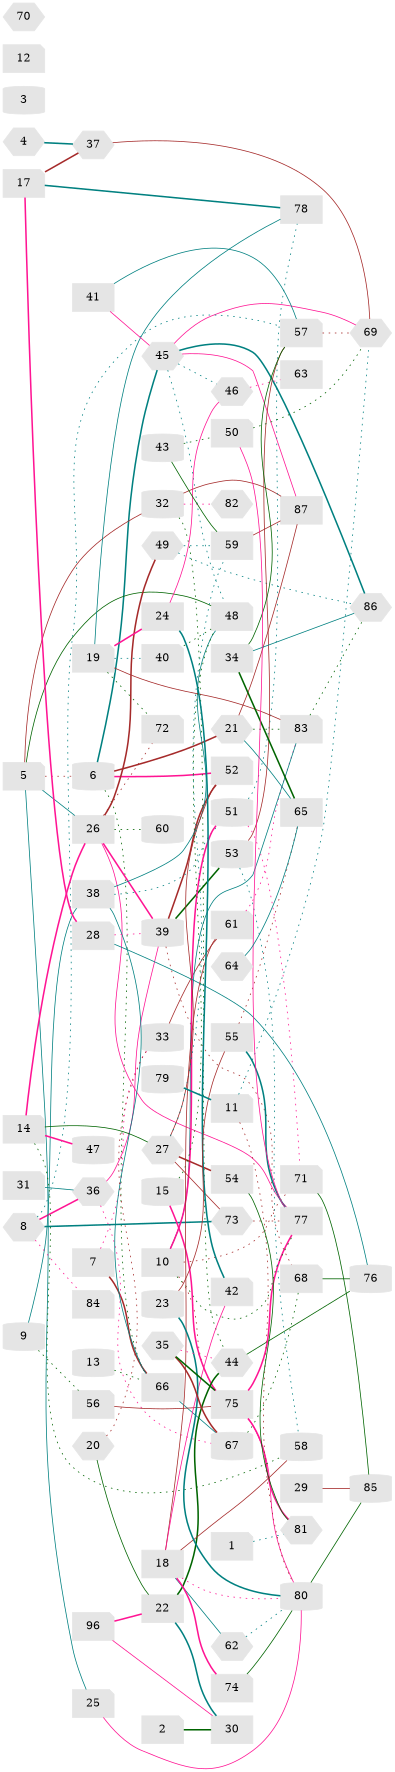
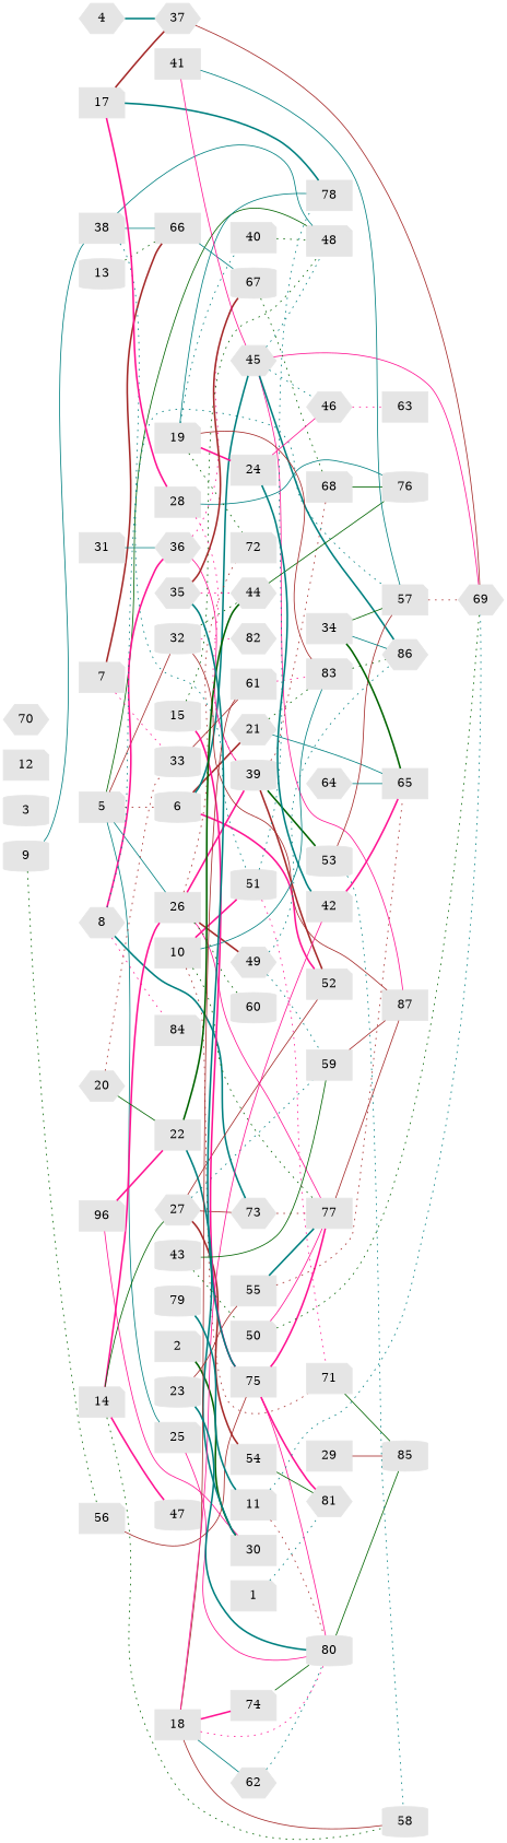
  graph {
    rankdir=LR
    node [color=gray90 shape=note style=filled]
    edge [color=teal style=solid]
    81 [shape=hexagon]
    1
    30 [shape=box]
    2
    3 [shape=cylinder]
    4 [shape=hexagon]
    37 [shape=hexagon]
    69 [shape=hexagon]
    6 [shape=cylinder]
    5
    25
    26 [shape=box]
    32 [shape=cylinder]
    48
    21 [shape=hexagon]
    45 [shape=hexagon]
    52
    66 [shape=box]
    80 [shape=cylinder]
    77 [shape=box]
    72
    39 [shape=cylinder]
    49 [shape=hexagon]
    60 [shape=cylinder]
    44 [shape=hexagon]
    82 [shape=hexagon]
    87 [shape=box]
    83
    65 [shape=box]
    46 [shape=hexagon]
    86 [shape=hexagon]
    67 [shape=cylinder]
    7
    33 [shape=cylinder]
    61
    8 [shape=hexagon]
    36 [shape=hexagon]
    57
    73 [shape=hexagon]
    84
    9 [shape=cylinder]
    38
    56
    51 [shape=cylinder]
    75 [shape=box]
    10 [shape=box]
    71
    78 [shape=box]
    85 [shape=cylinder]
    11
    12
    13 [shape=cylinder]
    14
    27 [shape=hexagon]
    47 [shape=cylinder]
    58 [shape=cylinder]
    54 [shape=box]
    59 [shape=box]
    15 [shape=cylinder]
    n60 [label=96]
    22 [shape=box]
    17
    28
    76 [shape=cylinder]
    18 [shape=box]
    42
    62 [shape=hexagon]
    74
    19
    24 [shape=box]
    40
    20 [shape=hexagon]
    23 [shape=cylinder]
    55 [shape=box]
    63 [shape=box]
    53 [shape=cylinder]
    68
    29 [shape=box]
    31
    34
    35 [shape=hexagon]
    41 [shape=box]
    43 [shape=cylinder]
    50
    64 [shape=hexagon]
    70 [shape=hexagon]
    79 [shape=cylinder]
    1 -- 81 [style=dotted]
    2 -- 30 [color=darkgreen style=bold]
    4 -- 37 [style=bold]
    37 -- 69 [color=brown]
    6 -- 21 [color=brown style=bold]
    6 -- 45 [style=bold]
    6 -- 52 [color=deeppink style=bold]
-   6 -- 66 [color=darkgreen style=dotted]
    5 -- 6 [color=brown style=dotted]
    5 -- 25
    5 -- 26
    5 -- 32 [color=brown]
    5 -- 48 [color=darkgreen]
    25 -- 80 [color=deeppink]
    26 -- 77 [color=deeppink]
    26 -- 72 [color=brown style=dotted]
    26 -- 39 [color=deeppink style=bold]
    26 -- 49 [color=brown style=bold]
    26 -- 60 [color=darkgreen style=dotted]
    32 -- 44 [color=darkgreen style=dotted]
    32 -- 82 [color=deeppink style=dotted]
    32 -- 87 [color=brown]
    21 -- 83 [color=darkgreen style=dotted]
    21 -- 65
    45 -- 69 [color=deeppink]
    45 -- 48 [style=dotted]
    45 -- 87 [color=deeppink]
    45 -- 46 [style=dotted]
    45 -- 86 [style=bold]
    66 -- 67
    80 -- 85 [color=darkgreen]
-   21 -- 87 [color=brown]
+   77 -- 87 [color=brown]
    39 -- 52 [color=brown style=bold]
    39 -- 53 [color=darkgreen style=bold]
    39 -- 68 [color=brown style=dotted]
    49 -- 86 [style=dotted]
    49 -- 59 [style=dotted]
    44 -- 76 [color=darkgreen]
    83 -- 86 [color=darkgreen style=dotted]
    46 -- 63 [color=deeppink style=dotted]
    67 -- 68 [color=darkgreen style=dotted]
    7 -- 66 [color=brown style=bold]
    7 -- 33 [color=deeppink style=dotted]
    33 -- 61 [color=brown]
    61 -- 83 [color=deeppink style=dotted]
    8 -- 36 [color=deeppink style=bold]
    8 -- 57 [style=dotted]
    8 -- 73 [style=bold]
    8 -- 84 [color=deeppink style=dotted]
    36 -- 39 [color=deeppink]
    36 -- 67 [color=deeppink style=dotted]
    57 -- 69 [color=brown style=dotted]
    73 -- 77 [color=brown style=dotted]
    9 -- 38
    9 -- 56 [color=darkgreen style=dotted]
    38 -- 48
    38 -- 66
    38 -- 51 [style=dotted]
    56 -- 75 [color=brown]
    51 -- 71 [color=deeppink style=dotted]
    51 -- 78 [style=dotted]
    75 -- 81 [color=deeppink style=bold]
    75 -- 80 [color=deeppink]
    75 -- 77 [color=deeppink style=bold]
    10 -- 77 [color=darkgreen style=dotted]
    10 -- 83
    10 -- 51 [color=deeppink style=bold]
-   10 -- 75 [color=brown style=dotted]
    10 -- 71 [color=brown style=dotted]
    71 -- 85 [color=darkgreen]
    11 -- 69 [style=dotted]
    11 -- 80 [color=brown style=dotted]
    13 -- 66 [color=darkgreen style=dotted]
    14 -- 26 [color=deeppink style=bold]
    14 -- 27 [color=darkgreen]
    14 -- 47 [color=deeppink style=bold]
    14 -- 58 [color=darkgreen style=dotted]
    27 -- 52 [color=brown]
    27 -- 73 [color=brown]
    27 -- 54 [color=brown style=bold]
    27 -- 59 [style=dotted]
    54 -- 81 [color=darkgreen]
    59 -- 87 [color=brown]
    15 -- 48 [color=darkgreen style=dotted]
    15 -- 75 [color=deeppink style=bold]
    n60 -- 30 [color=deeppink]
    n60 -- 22 [color=deeppink style=bold]
    22 -- 30 [style=bold]
    22 -- 44 [color=darkgreen style=bold]
    17 -- 37 [color=brown style=bold]
    17 -- 78 [style=bold]
    17 -- 28 [color=deeppink style=bold]
    28 -- 39 [color=deeppink style=dotted]
    28 -- 76
    18 -- 80 [color=deeppink style=dotted]
    18 -- 61 [color=brown]
    18 -- 58 [color=brown]
    18 -- 42 [color=deeppink]
    18 -- 62
    18 -- 74 [color=deeppink style=bold]
+   42 -- 65 [color=deeppink style=bold]
    62 -- 80 [style=dotted]
    74 -- 80 [color=darkgreen]
    19 -- 72 [color=darkgreen style=dotted]
    19 -- 83 [color=brown]
    19 -- 78
    19 -- 24 [color=deeppink style=bold]
    19 -- 40 [style=dotted]
    24 -- 46 [color=deeppink]
    24 -- 42 [style=bold]
    40 -- 48 [color=darkgreen style=dotted]
    20 -- 33 [color=brown style=dotted]
    20 -- 22 [color=darkgreen]
    23 -- 80 [style=bold]
    23 -- 55 [color=brown]
    55 -- 77 [style=bold]
    55 -- 65 [color=brown style=dotted]
    53 -- 57 [color=brown]
    53 -- 58 [style=dotted]
    68 -- 76 [color=darkgreen]
    29 -- 85 [color=brown]
    31 -- 36
    34 -- 65 [color=darkgreen style=bold]
    34 -- 86
    34 -- 57 [color=darkgreen]
    35 -- 44 [color=deeppink style=dotted]
    35 -- 67 [color=brown style=bold]
-   35 -- 75 [color=darkgreen style=bold]
+   35 -- 75 [style=bold]
    41 -- 45 [color=deeppink]
    41 -- 57
    43 -- 59 [color=darkgreen]
    43 -- 50 [color=darkgreen style=dotted]
    50 -- 69 [color=darkgreen style=dotted]
    50 -- 77 [color=deeppink]
    64 -- 65
    79 -- 11 [style=bold]
  }
